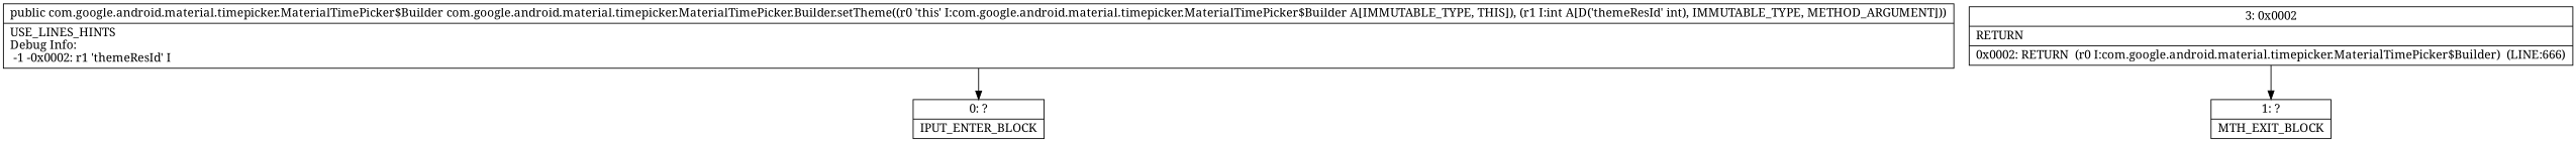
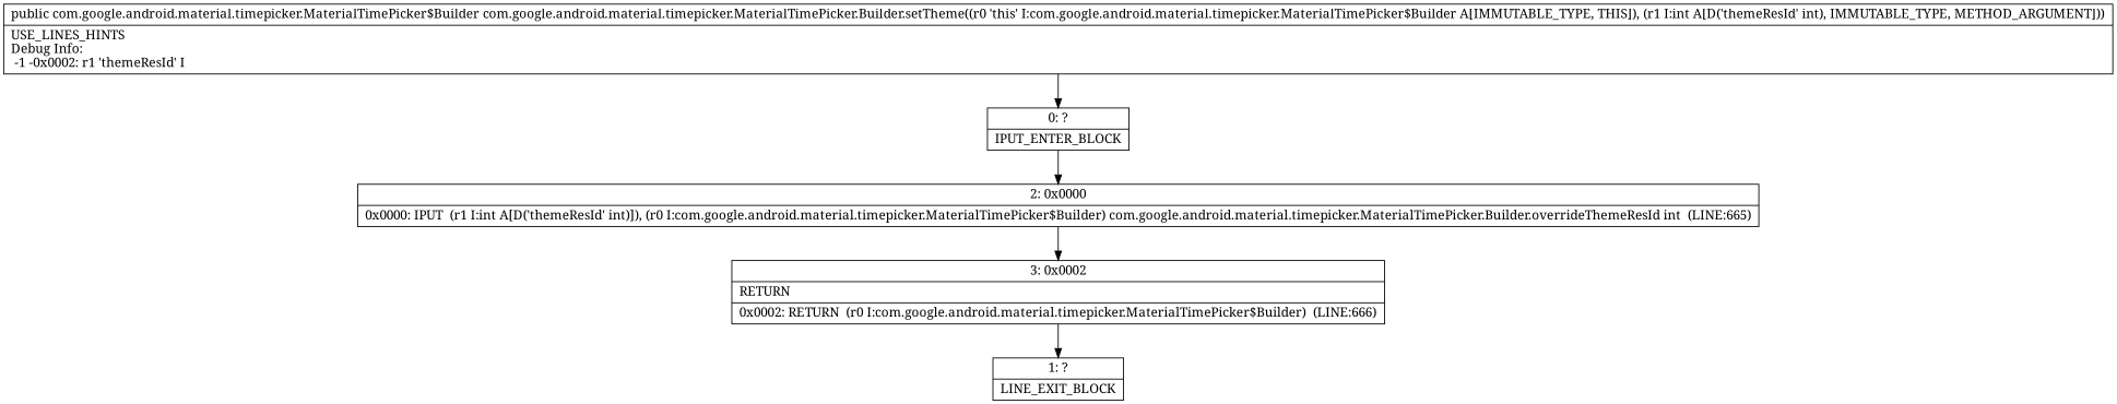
  digraph {
    fontname="Noto Serif"
    node [fontname="Noto Serif" shape=record]
    edge [fontname="Noto Serif"]
    n1 [label="{0\:\ ?|IPUT_ENTER_BLOCK\l}"]
+   n2 [label="{2\:\ 0x0000|0x0000: IPUT  (r1 I:int A[D('themeResId' int)]), (r0 I:com.google.android.material.timepicker.MaterialTimePicker$Builder) com.google.android.material.timepicker.MaterialTimePicker.Builder.overrideThemeResId int  (LINE:665)\l}"]
    n3 [label="{3\:\ 0x0002|RETURN\l|0x0002: RETURN  (r0 I:com.google.android.material.timepicker.MaterialTimePicker$Builder)  (LINE:666)\l}"]
-   n4 [label="{1\:\ ?|MTH_EXIT_BLOCK\l}"]
+   n4 [label="{1\:\ ?|LINE_EXIT_BLOCK\l}"]
    n5 [label="{public com.google.android.material.timepicker.MaterialTimePicker$Builder com.google.android.material.timepicker.MaterialTimePicker.Builder.setTheme((r0 'this' I:com.google.android.material.timepicker.MaterialTimePicker$Builder A[IMMUTABLE_TYPE, THIS]), (r1 I:int A[D('themeResId' int), IMMUTABLE_TYPE, METHOD_ARGUMENT]))  | USE_LINES_HINTS\lDebug Info:\l  \-1 \-0x0002: r1 'themeResId' I\l}"]
+   n1 -> n2
+   n2 -> n3
    n3 -> n4
    n5 -> n1
  }
